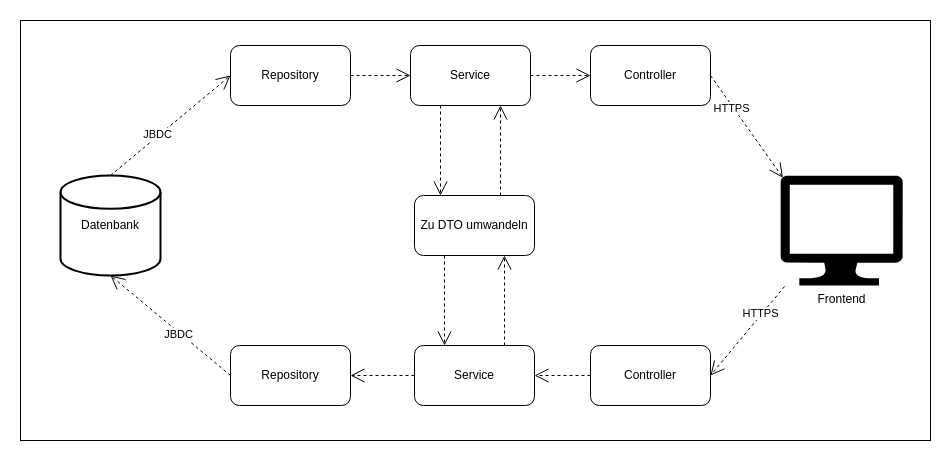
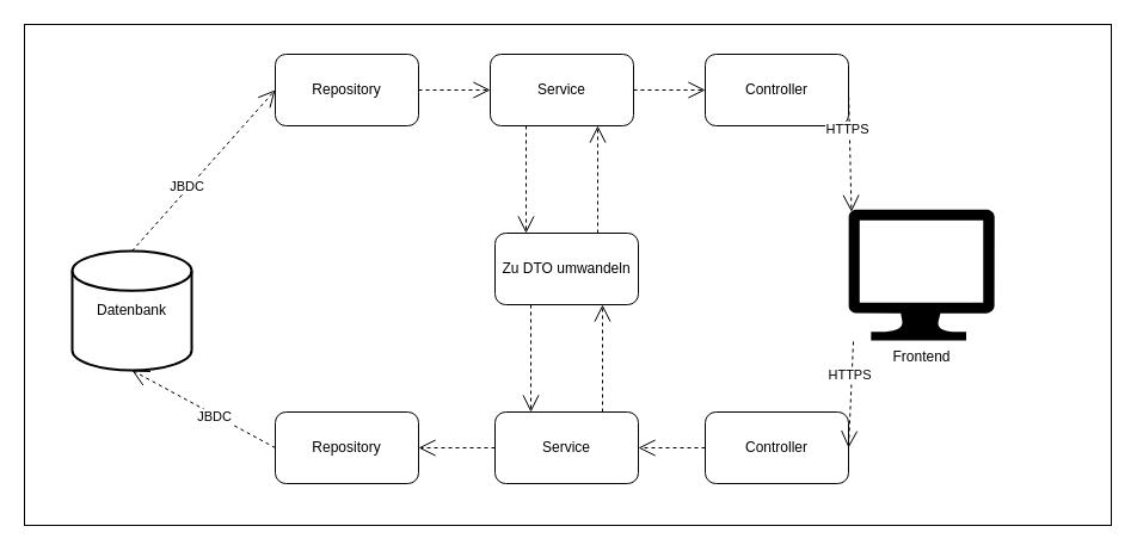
  <mxCell id="0" />
  <mxCell id="1" parent="0" />
  <mxCell id="2" value="" style="rounded=0;whiteSpace=wrap;html=1;" vertex="1" parent="1"><mxGeometry x="20" y="20" width="910" height="420" as="geometry" /></mxCell>
- <mxCell id="3" value="Frontend" style="aspect=fixed;pointerEvents=1;shadow=0;dashed=0;html=1;strokeColor=none;labelPosition=center;verticalLabelPosition=bottom;verticalAlign=top;align=center;shape=mxgraph.azure.computer;fillColor=#000000;" vertex="1" parent="1"><mxGeometry x="780" y="175" width="122.22" height="110" as="geometry" /></mxCell>
- <mxCell id="4" value="Datenbank" style="strokeWidth=2;html=1;shape=mxgraph.flowchart.database;whiteSpace=wrap;fillColor=none;" vertex="1" parent="1"><mxGeometry y="175" width="100" height="100" as="geometry" x="60" /></mxCell>
+ <mxCell id="3" value="Frontend" style="aspect=fixed;pointerEvents=1;shadow=0;dashed=0;html=1;strokeColor=none;labelPosition=center;verticalLabelPosition=bottom;verticalAlign=top;align=center;shape=mxgraph.azure.computer;fillColor=#000000;" vertex="1" parent="1"><mxGeometry x="710" y="175" width="122.22" height="110" as="geometry" /></mxCell>
+ <mxCell id="4" value="Datenbank" style="strokeWidth=2;html=1;shape=mxgraph.flowchart.database;whiteSpace=wrap;fillColor=none;" vertex="1" parent="1"><mxGeometry x="60" y="210" width="100" height="100" as="geometry" /></mxCell>
  <mxCell id="5" value="Controller" style="rounded=1;whiteSpace=wrap;html=1;fillColor=none;" vertex="1" parent="1"><mxGeometry x="590" y="345" width="120" height="60" as="geometry" /></mxCell>
  <mxCell id="6" value="Service" style="rounded=1;whiteSpace=wrap;html=1;fillColor=none;" vertex="1" parent="1"><mxGeometry x="414" y="345" width="120" height="60" as="geometry" /></mxCell>
  <mxCell id="7" value="Repository" style="rounded=1;whiteSpace=wrap;html=1;fillColor=none;" vertex="1" parent="1"><mxGeometry x="230" y="345" width="120" height="60" as="geometry" /></mxCell>
  <mxCell id="8" value="Controller" style="rounded=1;whiteSpace=wrap;html=1;fillColor=none;" vertex="1" parent="1"><mxGeometry x="590" y="45" width="120" height="60" as="geometry" /></mxCell>
  <mxCell id="9" value="Service" style="rounded=1;whiteSpace=wrap;html=1;fillColor=none;" vertex="1" parent="1"><mxGeometry x="410" y="45" width="120" height="60" as="geometry" /></mxCell>
  <mxCell id="10" value="Repository" style="rounded=1;whiteSpace=wrap;html=1;fillColor=none;" vertex="1" parent="1"><mxGeometry x="230" y="45" width="120" height="60" as="geometry" /></mxCell>
  <mxCell id="11" value="" style="endArrow=open;endSize=12;dashed=1;html=1;exitX=0.033;exitY=1.009;exitDx=0;exitDy=0;exitPerimeter=0;entryX=1;entryY=0.5;entryDx=0;entryDy=0;" edge="1" parent="1" source="3" target="5"><mxGeometry width="160" relative="1" as="geometry"><mxPoint x="380" y="435" as="sourcePoint" /><mxPoint x="540" y="435" as="targetPoint" /></mxGeometry></mxCell>
  <mxCell id="12" value="HTTPS" style="edgeLabel;html=1;align=center;verticalAlign=middle;resizable=0;points=[];" vertex="1" connectable="0" parent="11"><mxGeometry x="-0.372" y="-2" relative="1" as="geometry"><mxPoint as="offset" /></mxGeometry></mxCell>
  <mxCell id="13" value="" style="endArrow=open;endSize=12;dashed=1;html=1;exitX=1;exitY=0.5;exitDx=0;exitDy=0;entryX=0.02;entryY=0.02;entryDx=0;entryDy=0;entryPerimeter=0;" edge="1" parent="1" source="8" target="3"><mxGeometry width="160" relative="1" as="geometry"><mxPoint x="729.033" y="185" as="sourcePoint" /><mxPoint x="670" y="244.01" as="targetPoint" /></mxGeometry></mxCell>
  <mxCell id="14" value="HTTPS" style="edgeLabel;html=1;align=center;verticalAlign=middle;resizable=0;points=[];" vertex="1" connectable="0" parent="13"><mxGeometry x="-0.372" y="-2" relative="1" as="geometry"><mxPoint as="offset" /></mxGeometry></mxCell>
  <mxCell id="15" value="" style="endArrow=open;endSize=12;dashed=1;html=1;exitX=0;exitY=0.5;exitDx=0;exitDy=0;entryX=1;entryY=0.5;entryDx=0;entryDy=0;" edge="1" parent="1" source="5" target="6"><mxGeometry width="160" relative="1" as="geometry"><mxPoint x="559.033" y="245" as="sourcePoint" /><mxPoint x="500" y="304.01" as="targetPoint" /></mxGeometry></mxCell>
  <mxCell id="16" value="" style="endArrow=open;endSize=12;dashed=1;html=1;exitX=0;exitY=0.5;exitDx=0;exitDy=0;entryX=1;entryY=0.5;entryDx=0;entryDy=0;" edge="1" parent="1" source="6" target="7"><mxGeometry width="160" relative="1" as="geometry"><mxPoint x="600" y="385" as="sourcePoint" /><mxPoint x="544" y="385" as="targetPoint" /></mxGeometry></mxCell>
  <mxCell id="17" value="" style="endArrow=open;endSize=12;dashed=1;html=1;exitX=1;exitY=0.5;exitDx=0;exitDy=0;entryX=0;entryY=0.5;entryDx=0;entryDy=0;" edge="1" parent="1" source="10" target="9"><mxGeometry width="160" relative="1" as="geometry"><mxPoint x="424" y="385" as="sourcePoint" /><mxPoint x="360" y="385" as="targetPoint" /></mxGeometry></mxCell>
  <mxCell id="18" value="" style="endArrow=open;endSize=12;dashed=1;html=1;exitX=1;exitY=0.5;exitDx=0;exitDy=0;entryX=0;entryY=0.5;entryDx=0;entryDy=0;" edge="1" parent="1" source="9" target="8"><mxGeometry width="160" relative="1" as="geometry"><mxPoint x="360" y="85" as="sourcePoint" /><mxPoint x="420" y="85" as="targetPoint" /></mxGeometry></mxCell>
  <mxCell id="19" value="" style="endArrow=open;endSize=12;dashed=1;html=1;exitX=0;exitY=0.5;exitDx=0;exitDy=0;entryX=0.5;entryY=1;entryDx=0;entryDy=0;entryPerimeter=0;" edge="1" parent="1" source="7" target="4"><mxGeometry width="160" relative="1" as="geometry"><mxPoint x="424" y="385" as="sourcePoint" /><mxPoint x="360" y="385" as="targetPoint" /></mxGeometry></mxCell>
  <mxCell id="20" value="JBDC" style="edgeLabel;html=1;align=center;verticalAlign=middle;resizable=0;points=[];" vertex="1" connectable="0" parent="19"><mxGeometry x="-0.134" y="2" relative="1" as="geometry"><mxPoint x="1" as="offset" /></mxGeometry></mxCell>
  <mxCell id="21" value="" style="endArrow=open;endSize=12;dashed=1;html=1;exitX=0.5;exitY=0;exitDx=0;exitDy=0;entryX=0;entryY=0.5;entryDx=0;entryDy=0;exitPerimeter=0;" edge="1" parent="1" source="4" target="10"><mxGeometry width="160" relative="1" as="geometry"><mxPoint x="240" y="385" as="sourcePoint" /><mxPoint x="154" y="281" as="targetPoint" /></mxGeometry></mxCell>
  <mxCell id="22" value="JBDC" style="edgeLabel;html=1;align=center;verticalAlign=middle;resizable=0;points=[];" vertex="1" connectable="0" parent="21"><mxGeometry x="-0.211" y="2" relative="1" as="geometry"><mxPoint as="offset" /></mxGeometry></mxCell>
  <mxCell id="23" value="Zu DTO umwandeln" style="rounded=1;whiteSpace=wrap;html=1;fillColor=none;" vertex="1" parent="1"><mxGeometry x="414" y="195" width="120" height="60" as="geometry" /></mxCell>
  <mxCell id="24" value="" style="endArrow=open;endSize=12;dashed=1;html=1;exitX=0.75;exitY=0;exitDx=0;exitDy=0;entryX=0.75;entryY=1;entryDx=0;entryDy=0;" edge="1" parent="1" source="6" target="23"><mxGeometry width="160" relative="1" as="geometry"><mxPoint x="546" y="305" as="sourcePoint" /><mxPoint x="490" y="305" as="targetPoint" /></mxGeometry></mxCell>
  <mxCell id="25" value="" style="endArrow=open;endSize=12;dashed=1;html=1;exitX=0.25;exitY=1;exitDx=0;exitDy=0;entryX=0.25;entryY=0;entryDx=0;entryDy=0;" edge="1" parent="1" source="23" target="6"><mxGeometry width="160" relative="1" as="geometry"><mxPoint x="514" y="355" as="sourcePoint" /><mxPoint x="515" y="265" as="targetPoint" /></mxGeometry></mxCell>
  <mxCell id="26" value="" style="endArrow=open;endSize=12;dashed=1;html=1;exitX=0.25;exitY=1;exitDx=0;exitDy=0;entryX=0.25;entryY=0;entryDx=0;entryDy=0;" edge="1" parent="1"><mxGeometry width="160" relative="1" as="geometry"><mxPoint x="440" y="105" as="sourcePoint" /><mxPoint x="440" y="195" as="targetPoint" /></mxGeometry></mxCell>
  <mxCell id="27" value="" style="endArrow=open;endSize=12;dashed=1;html=1;exitX=0.75;exitY=0;exitDx=0;exitDy=0;entryX=0.75;entryY=1;entryDx=0;entryDy=0;" edge="1" parent="1"><mxGeometry width="160" relative="1" as="geometry"><mxPoint x="500" y="195" as="sourcePoint" /><mxPoint x="500" y="105" as="targetPoint" /></mxGeometry></mxCell>
